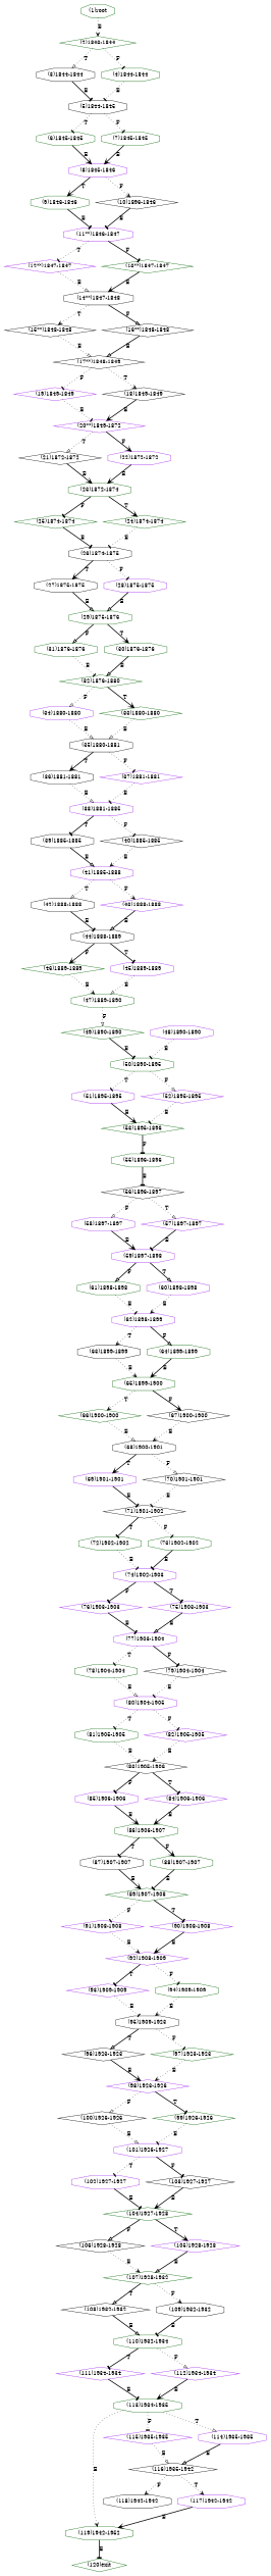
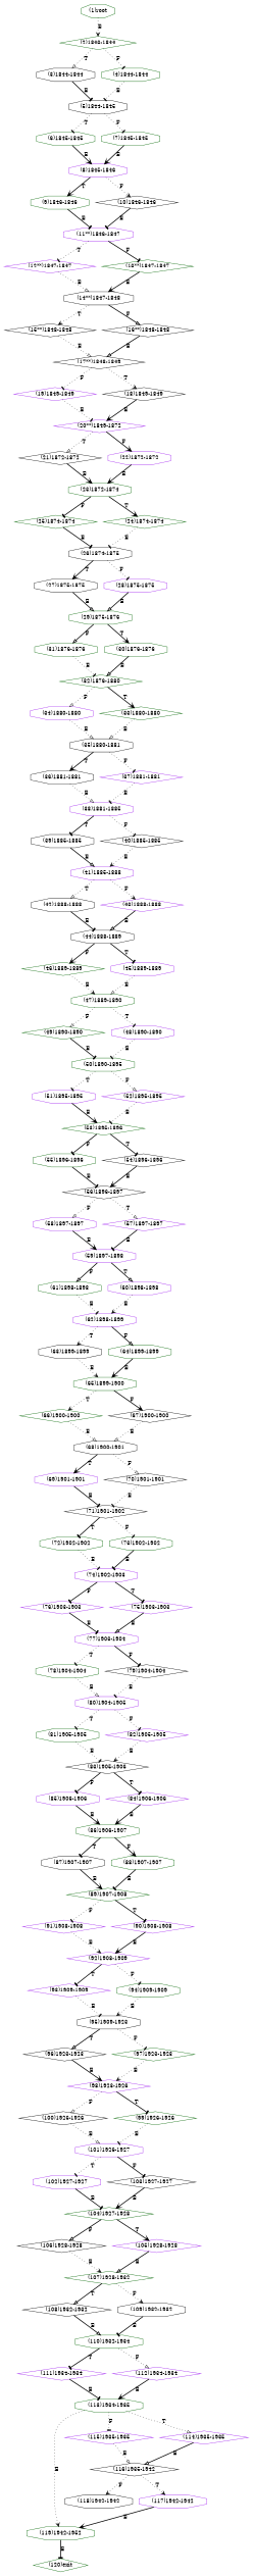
  digraph {
    node [color=purple shape=octagon]
    edge [arrowhead=tee style=bold]
    n1 [color=darkgreen label="(1)root"]
    n2 [color=darkgreen label="(2)1843-1844" shape=diamond]
    n3 [color=black label="(3)1844-1844"]
    n4 [color=darkgreen label="(4)1844-1844"]
    n5 [color=black label="(5)1844-1845"]
    n6 [color=darkgreen label="(6)1845-1845"]
    n7 [color=darkgreen label="(7)1845-1845"]
    n8 [label="(8)1845-1846"]
    n9 [color=darkgreen label="(9)1846-1846"]
-   n10 [color=black label="(10)1896-1846" shape=diamond]
+   n10 [color=black label="(10)1846-1846" shape=diamond]
    n11 [label="(11**)1846-1847"]
    n12 [label="(12**)1847-1847" shape=diamond]
    n13 [color=darkgreen label="(13**)1847-1847" shape=diamond]
    n14 [color=black label="(14**)1847-1848"]
    n15 [color=black label="(15**)1848-1848" shape=diamond]
    n16 [color=black label="(16**)1848-1848" shape=diamond]
    n17 [color=black label="(17**)1848-1849" shape=diamond]
    n18 [label="(19)1849-1849" shape=diamond]
    n19 [color=black label="(18)1849-1849" shape=diamond]
    n20 [label="(20**)1849-1872" shape=diamond]
    n21 [color=black label="(21)1872-1872" shape=diamond]
    n22 [label="(22)1872-1872"]
    n23 [color=darkgreen label="(23)1872-1874"]
    n24 [color=darkgreen label="(25)1874-1874" shape=diamond]
    n25 [color=darkgreen label="(24)1874-1874" shape=diamond]
    n26 [color=black label="(26)1874-1875"]
    n27 [color=black label="(27)1875-1875"]
    n28 [label="(28)1875-1875"]
    n29 [color=darkgreen label="(29)1875-1876"]
    n30 [color=darkgreen label="(31)1876-1876"]
    n31 [color=darkgreen label="(30)1876-1876"]
    n32 [color=darkgreen label="(32)1876-1880" shape=diamond]
    n33 [label="(34)1880-1880"]
    n34 [color=darkgreen label="(33)1880-1880" shape=diamond]
    n35 [color=black label="(35)1880-1881"]
    n36 [color=black label="(36)1881-1881"]
    n37 [label="(37)1881-1881" shape=diamond]
    n38 [label="(38)1881-1885"]
    n39 [color=black label="(39)1885-1885"]
    n40 [color=black label="(40)1885-1885" shape=diamond]
    n41 [label="(41)1885-1888"]
    n42 [color=black label="(42)1888-1888"]
    n43 [label="(43)1888-1888" shape=diamond]
    n44 [color=black label="(44)1888-1889"]
    n45 [color=darkgreen label="(46)1889-1889" shape=diamond]
    n46 [label="(45)1889-1889"]
    n47 [color=darkgreen label="(47)1889-1890"]
    n48 [color=darkgreen label="(49)1890-1890" shape=diamond]
    n49 [label="(48)1890-1890"]
    n50 [color=darkgreen label="(50)1890-1895"]
    n51 [label="(51)1895-1895"]
    n52 [color=darkgreen label="(53)1895-1896" shape=diamond]
    n53 [color=darkgreen label="(55)1896-1896"]
+   n54 [color=black label="(54)1896-1896" shape=diamond]
    n55 [label="(52)1895-1895" shape=diamond]
    n56 [color=black label="(56)1896-1897" shape=diamond]
    n57 [label="(58)1897-1897"]
    n58 [label="(57)1897-1897" shape=diamond]
    n59 [label="(59)1897-1898"]
    n60 [color=darkgreen label="(61)1898-1898"]
    n61 [label="(60)1898-1898"]
    n62 [label="(62)1898-1899"]
    n63 [color=black label="(63)1899-1899"]
    n64 [color=darkgreen label="(65)1899-1900"]
    n65 [color=darkgreen label="(66)1900-1900" shape=diamond]
    n66 [color=black label="(67)1900-1900" shape=diamond]
    n67 [color=darkgreen label="(64)1899-1899"]
    n68 [color=black label="(68)1900-1901"]
    n69 [label="(69)1901-1901"]
    n70 [color=black label="(70)1901-1901" shape=diamond]
    n71 [color=black label="(71)1901-1902" shape=diamond]
    n72 [color=darkgreen label="(72)1902-1902"]
    n73 [color=darkgreen label="(73)1902-1902"]
    n74 [label="(74)1902-1903"]
    n75 [label="(76)1903-1903" shape=diamond]
    n76 [label="(77)1903-1904"]
    n77 [color=darkgreen label="(78)1904-1904"]
    n78 [color=black label="(79)1904-1904" shape=diamond]
    n79 [label="(80)1904-1905"]
    n80 [color=darkgreen label="(81)1905-1905"]
    n81 [label="(82)1905-1905" shape=diamond]
    n82 [label="(75)1903-1903" shape=diamond]
    n83 [label="(85)1906-1906"]
    n84 [color=darkgreen label="(86)1906-1907"]
    n85 [color=black label="(87)1907-1907"]
    n86 [color=darkgreen label="(88)1907-1907"]
    n87 [label="(84)1906-1906" shape=diamond]
    n88 [color=darkgreen label="(89)1907-1908" shape=diamond]
    n89 [label="(91)1908-1908" shape=diamond]
    n90 [label="(90)1908-1908" shape=diamond]
    n91 [color=black label="(83)1905-1906" shape=diamond]
    n92 [label="(93)1909-1909" shape=diamond]
    n93 [color=black label="(95)1909-1923"]
    n94 [color=black label="(96)1923-1923" shape=diamond]
    n95 [color=darkgreen label="(97)1923-1923" shape=diamond]
    n96 [label="(92)1908-1909" shape=diamond]
    n97 [color=darkgreen label="(94)1909-1909"]
    n98 [label="(98)1923-1926" shape=diamond]
    n99 [label="(102)1927-1927"]
    n100 [color=darkgreen label="(104)1927-1928" shape=diamond]
    n101 [color=black label="(106)1928-1928" shape=diamond]
    n102 [label="(105)1928-1928" shape=diamond]
    n103 [color=black label="(103)1927-1927" shape=diamond]
    n104 [color=black label="(100)1926-1926" shape=diamond]
    n105 [label="(101)1926-1927"]
    n106 [color=darkgreen label="(99)1926-1926" shape=diamond]
    n107 [color=darkgreen label="(110)1932-1934"]
    n108 [label="(111)1934-1934" shape=diamond]
    n109 [label="(112)1934-1934" shape=diamond]
    n110 [color=darkgreen label="(113)1934-1935"]
    n111 [color=darkgreen label="(119)1942-1952"]
    n112 [label="(115)1935-1935" shape=diamond]
-   n113 [label="(114)1935-1935"]
+   n113 [label="(114)1935-1935" shape=diamond]
    n114 [color=black label="(108)1932-1932" shape=diamond]
    n115 [color=black label="(109)1932-1932"]
    n116 [color=darkgreen label="(107)1928-1932" shape=diamond]
    n117 [color=darkgreen label="(120)exit" shape=diamond]
    n118 [color=black label="(118)1942-1942"]
    n119 [label="(117)1942-1942"]
    n120 [color=black label="(116)1935-1942" shape=diamond]
    n1 -> n2 [arrowhead=vee label=E style=dotted]
    n2 -> n3 [arrowhead=onormal label=T style=dotted]
    n2 -> n4 [label=F style=dotted]
    n3 -> n5 [label=E]
    n4 -> n5 [label=E style=dotted]
    n5 -> n6 [label=T style=dotted]
    n5 -> n7 [label=F style=dotted]
    n6 -> n8 [arrowhead=vee label=E]
    n7 -> n8 [arrowhead=vee label=E]
    n8 -> n9 [arrowhead=vee label=T]
    n8 -> n10 [arrowhead=vee label=F style=dotted]
    n9 -> n11 [label=E]
    n10 -> n11 [label=E]
    n11 -> n12 [label=T style=dotted]
    n11 -> n13 [label=F]
    n12 -> n14 [arrowhead=onormal label=E style=dotted]
    n13 -> n14 [arrowhead=vee label=E]
    n14 -> n15 [arrowhead=vee label=T style=dotted]
    n14 -> n16 [arrowhead=onormal label=F]
    n15 -> n17 [arrowhead=onormal label=E style=dotted]
    n16 -> n17 [arrowhead=onormal label=E]
    n17 -> n18 [label=F style=dotted]
    n17 -> n19 [arrowhead=vee label=T style=dotted]
    n18 -> n20 [label=E style=dotted]
    n19 -> n20 [arrowhead=vee label=E]
    n20 -> n21 [arrowhead=onormal label=T style=dotted]
    n20 -> n22 [arrowhead=vee label=F]
    n21 -> n23 [arrowhead=vee label=E]
    n22 -> n23 [arrowhead=vee label=E]
    n23 -> n24 [label=F]
    n23 -> n25 [arrowhead=vee label=T]
    n24 -> n26 [label=E]
    n25 -> n26 [label=E style=dotted]
    n26 -> n27 [arrowhead=vee label=T]
    n26 -> n28 [label=F style=dotted]
    n27 -> n29 [arrowhead=onormal label=E]
    n28 -> n29 [arrowhead=onormal label=E]
    n29 -> n30 [arrowhead=onormal label=F]
    n29 -> n31 [arrowhead=vee label=T]
    n30 -> n32 [label=E style=dotted]
    n31 -> n32 [arrowhead=onormal label=E]
    n32 -> n33 [arrowhead=onormal label=F style=dotted]
    n32 -> n34 [arrowhead=vee label=T]
    n33 -> n35 [arrowhead=onormal label=E style=dotted]
    n34 -> n35 [arrowhead=onormal label=E style=dotted]
    n35 -> n36 [arrowhead=vee label=T]
    n35 -> n37 [label=F style=dotted]
    n36 -> n38 [arrowhead=onormal label=E style=dotted]
    n37 -> n38 [label=E style=dotted]
    n38 -> n39 [label=T]
    n38 -> n40 [label=F style=dotted]
    n39 -> n41 [arrowhead=onormal label=E]
    n40 -> n41 [arrowhead=vee label=E style=dotted]
    n41 -> n42 [arrowhead=onormal label=T style=dotted]
    n41 -> n43 [arrowhead=vee label=F style=dotted]
    n42 -> n44 [label=E]
    n43 -> n44 [arrowhead=onormal label=E]
    n44 -> n45 [arrowhead=vee label=F]
    n44 -> n46 [label=T]
    n45 -> n47 [arrowhead=vee label=E style=dotted]
    n46 -> n47 [arrowhead=onormal label=E style=dotted]
    n47 -> n48 [arrowhead=onormal label=F style=dotted]
+   n47 -> n49 [label=T style=dotted]
    n48 -> n50 [label=E]
    n49 -> n50 [label=E style=dotted]
    n50 -> n51 [label=T style=dotted]
    n50 -> n55 [arrowhead=onormal label=F style=dotted]
    n51 -> n52 [arrowhead=vee label=E]
    n52 -> n53 [label=F]
+   n52 -> n54 [label=T]
    n53 -> n56 [label=E]
+   n54 -> n56 [arrowhead=vee label=E]
    n55 -> n52 [label=E style=dotted]
    n56 -> n57 [arrowhead=onormal label=F style=dotted]
    n56 -> n58 [arrowhead=onormal label=T style=dotted]
    n57 -> n59 [arrowhead=vee label=E]
    n58 -> n59 [label=E]
    n59 -> n60 [arrowhead=onormal label=F]
    n59 -> n61 [arrowhead=onormal label=T]
    n60 -> n62 [label=E style=dotted]
    n61 -> n62 [arrowhead=vee label=E style=dotted]
    n62 -> n63 [arrowhead=vee label=T style=dotted]
    n62 -> n67 [arrowhead=onormal label=F]
    n63 -> n64 [arrowhead=vee label=E style=dotted]
    n64 -> n65 [arrowhead=vee label=T style=dotted]
    n64 -> n66 [arrowhead=vee label=F]
    n65 -> n68 [arrowhead=onormal label=E style=dotted]
-   n66 -> n68 [arrowhead=vee label=E style=dotted]
+   n66 -> n68 [arrowhead=onormal label=E style=dotted]
    n67 -> n64 [arrowhead=vee label=E]
    n68 -> n69 [arrowhead=vee label=T]
    n68 -> n70 [arrowhead=onormal label=F style=dotted]
    n69 -> n71 [label=E]
    n70 -> n71 [label=E style=dotted]
    n71 -> n72 [label=T]
    n71 -> n73 [label=F style=dotted]
    n72 -> n74 [label=E style=dotted]
    n73 -> n74 [label=E]
    n74 -> n75 [label=F]
    n74 -> n82 [label=T]
    n75 -> n76 [label=E]
    n76 -> n77 [label=T style=dotted]
    n76 -> n78 [label=F]
    n77 -> n79 [arrowhead=onormal label=E style=dotted]
    n78 -> n79 [label=E style=dotted]
    n79 -> n80 [label=T style=dotted]
    n79 -> n81 [label=F style=dotted]
    n80 -> n91 [label=E style=dotted]
    n81 -> n91 [arrowhead=vee label=E style=dotted]
    n82 -> n76 [arrowhead=onormal label=E]
    n83 -> n84 [arrowhead=vee label=E]
    n84 -> n85 [label=T]
    n84 -> n86 [arrowhead=vee label=F]
    n85 -> n88 [arrowhead=vee label=E]
    n86 -> n88 [label=E]
    n87 -> n84 [arrowhead=vee label=E]
    n88 -> n89 [label=F style=dotted]
    n88 -> n90 [label=T]
    n89 -> n96 [arrowhead=vee label=E style=dotted]
    n90 -> n96 [arrowhead=vee label=E]
    n91 -> n83 [label=F]
    n91 -> n87 [label=T]
    n92 -> n93 [label=E style=dotted]
    n93 -> n94 [arrowhead=onormal label=T]
    n93 -> n95 [label=F style=dotted]
    n94 -> n98 [arrowhead=vee label=E]
    n95 -> n98 [arrowhead=vee label=E style=dotted]
    n96 -> n92 [label=T]
    n96 -> n97 [label=F style=dotted]
    n97 -> n93 [arrowhead=vee label=E style=dotted]
    n98 -> n104 [arrowhead=onormal label=F style=dotted]
    n98 -> n106 [label=T]
    n99 -> n100 [label=E]
    n100 -> n101 [arrowhead=onormal label=F]
    n100 -> n102 [arrowhead=vee label=T]
    n101 -> n116 [arrowhead=vee label=E style=dotted]
    n102 -> n116 [arrowhead=onormal label=E]
    n103 -> n100 [arrowhead=vee label=E]
    n104 -> n105 [arrowhead=onormal label=E style=dotted]
    n105 -> n99 [label=T style=dotted]
    n105 -> n103 [label=F]
    n106 -> n105 [label=E style=dotted]
    n107 -> n108 [label=T]
    n107 -> n109 [arrowhead=onormal label=F style=dotted]
    n108 -> n110 [label=E]
    n109 -> n110 [arrowhead=vee label=E]
    n110 -> n111 [arrowhead=vee label=E style=dotted]
    n110 -> n112 [label=F style=dotted]
    n110 -> n113 [arrowhead=onormal label=T style=dotted]
    n111 -> n117 [label=E]
    n112 -> n120 [arrowhead=onormal label=E style=dotted]
    n113 -> n120 [arrowhead=onormal label=E]
    n114 -> n107 [arrowhead=onormal label=E]
    n115 -> n107 [label=E]
    n116 -> n114 [arrowhead=onormal label=T]
    n116 -> n115 [arrowhead=vee label=F style=dotted]
    n119 -> n111 [arrowhead=vee label=E]
    n120 -> n118 [arrowhead=vee label=F style=dotted]
    n120 -> n119 [arrowhead=vee label=T style=dotted]
  }
